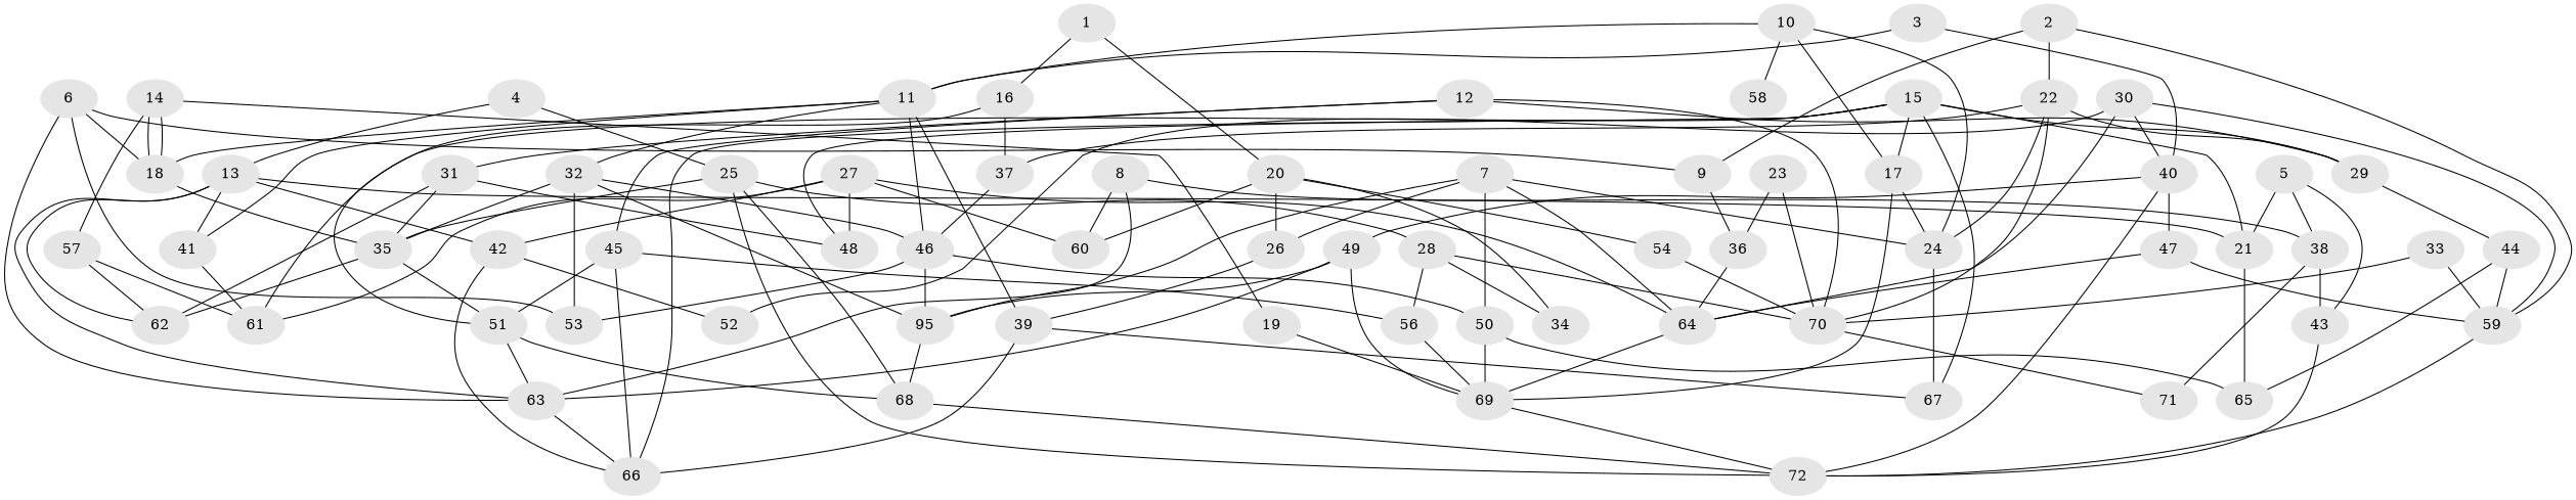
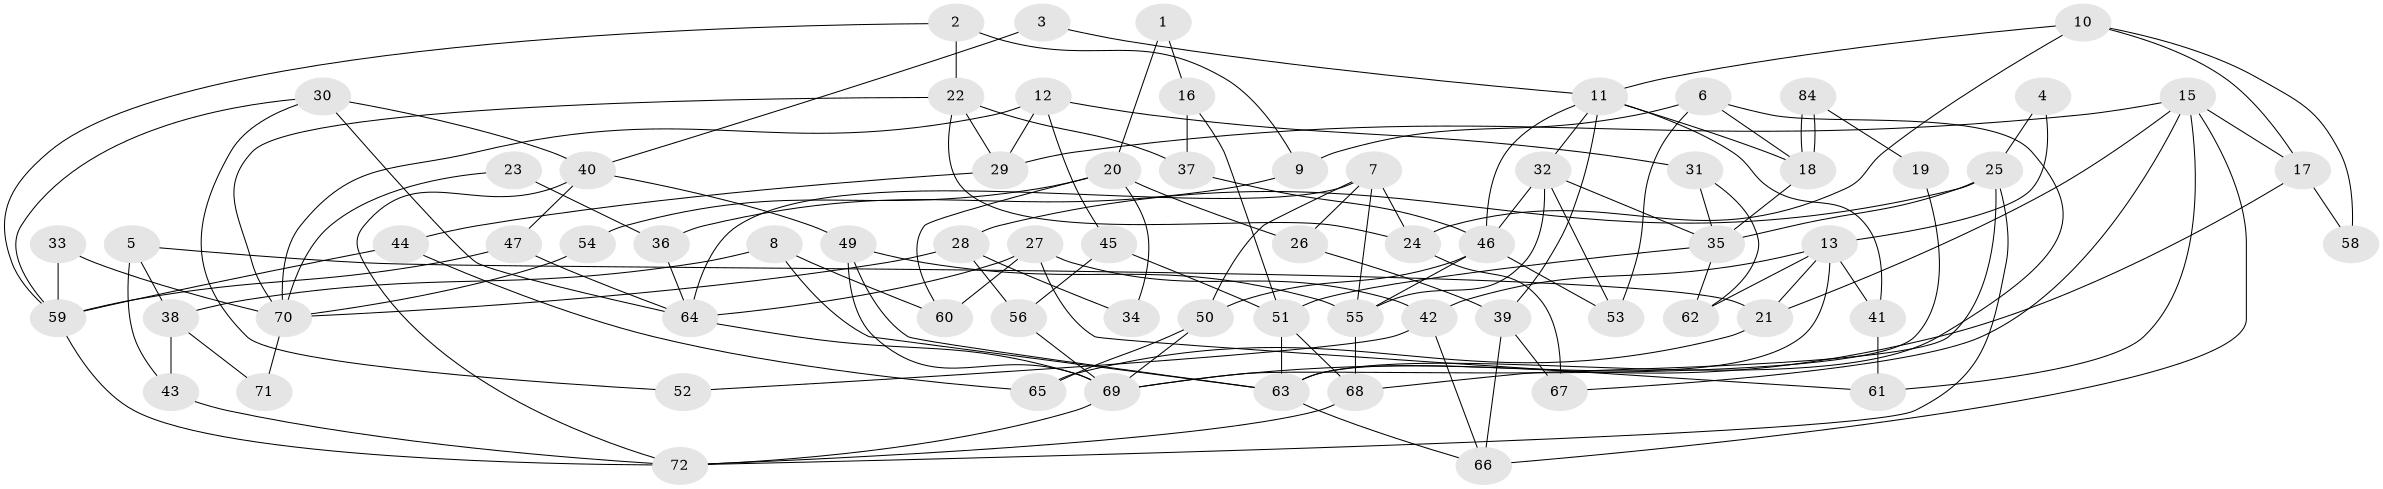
  graph {
    node [color=gray90 style=filled]
    1
    16
    20
    37
    51
    26
    60
    34
    54
    2
    9
    22
    59
    36
    24
    29
    70
    72
    3
    11
    40
    18
    32
    39
    41
    46
    47
    49
    4
    13
    25
    21
    63
    42
    62
    35
    28
    68
    5
    38
    43
    65
    71
    6
    53
    66
    7
    50
-   55 [label=95]
+   55
    64
    67
    69
    8
    10
    17
    58
    61
    12
    31
    45
    44
-   48
    56
    52
-   14
+   14 [label=84]
    19
-   57
    15
    23
    27
    30
    33
    1 -- 16
    1 -- 20
    16 -- 37
    16 -- 51
    20 -- 26
    20 -- 60
    20 -- 34
    20 -- 54
    37 -- 46
    51 -- 63
    51 -- 68
    26 -- 39
    54 -- 70
    2 -- 9
    2 -- 22
    2 -- 59
    9 -- 36
    22 -- 37
    22 -- 24
    22 -- 29
    22 -- 70
    59 -- 72
    36 -- 64
    24 -- 67
    29 -- 44
    70 -- 71
    3 -- 11
    3 -- 40
    11 -- 18
    11 -- 32
    11 -- 39
    11 -- 41
    11 -- 46
    40 -- 72
    40 -- 47
    40 -- 49
    18 -- 35
    32 -- 46
    32 -- 35
    32 -- 53
    32 -- 55
    39 -- 66
    39 -- 67
    41 -- 61
    46 -- 53
    46 -- 50
    46 -- 55
    47 -- 59
    47 -- 64
    49 -- 63
    49 -- 55
    49 -- 69
    4 -- 13
    4 -- 25
    13 -- 41
    13 -- 21
    13 -- 63
    13 -- 42
    13 -- 62
    25 -- 72
    25 -- 35
    25 -- 28
    25 -- 68
    21 -- 65
    63 -- 66
    42 -- 66
    42 -- 52
    35 -- 51
    35 -- 62
    28 -- 34
    28 -- 70
    28 -- 56
    68 -- 72
    5 -- 21
    5 -- 38
    5 -- 43
    38 -- 43
    38 -- 71
    43 -- 72
    6 -- 9
    6 -- 18
    6 -- 63
    6 -- 53
    7 -- 26
    7 -- 24
    7 -- 50
    7 -- 55
    7 -- 64
    50 -- 65
    50 -- 69
    55 -- 68
    64 -- 69
    69 -- 72
    8 -- 60
    8 -- 63
    8 -- 38
    10 -- 24
    10 -- 11
    10 -- 17
    10 -- 58
    17 -- 69
-   17 -- 24
+   17 -- 58
    12 -- 29
    12 -- 70
    12 -- 31
    12 -- 45
    31 -- 62
    31 -- 35
-   31 -- 48
    45 -- 51
-   45 -- 66
    45 -- 56
    44 -- 59
    44 -- 65
    56 -- 69
    14 -- 18
    14 -- 18
    14 -- 19
-   14 -- 57
    19 -- 69
-   57 -- 62
-   57 -- 61
    15 -- 29
    15 -- 21
    15 -- 66
    15 -- 67
    15 -- 17
    15 -- 61
-   15 -- 48
    23 -- 36
    23 -- 70
    27 -- 60
    27 -- 42
    27 -- 64
    27 -- 61
-   27 -- 48
    30 -- 59
    30 -- 40
    30 -- 64
    30 -- 52
    33 -- 59
    33 -- 70
  }
